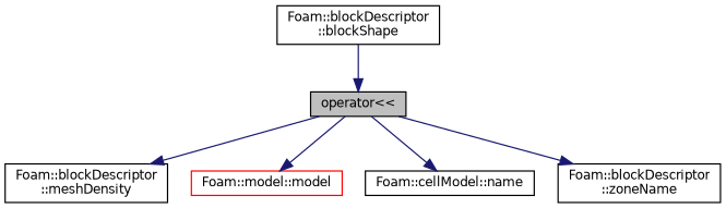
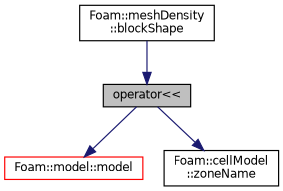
  digraph {
    fontname="DejaVu Sans"
    rankdir=TB
    node [color=black fontname="DejaVu Sans" fontsize=10 shape=record]
    edge [color=midnightblue fontname="DejaVu Sans" fontsize=10 labelfontname=FreeSans labelfontsize=10 style=solid]
    n1 [fillcolor=grey75 fontcolor=black height=0.2 label="operator\<\<" style=filled width=0.4]
-   n2 [height=0.2 label="Foam::blockDescriptor\l::meshDensity" width=0.4]
    n3 [color=red height=0.2 label="Foam::model::model" width=0.4]
-   n4 [height=0.2 label="Foam::cellModel::name" width=0.4]
-   n5 [height=0.2 label="Foam::blockDescriptor\l::zoneName" width=0.4]
-   n6 [height=0.2 label="Foam::blockDescriptor\l::blockShape" width=0.4]
-   n1 -> n2
+   n5 [height=0.2 label="Foam::cellModel\l::zoneName" width=0.4]
+   n6 [height=0.2 label="Foam::meshDensity\l::blockShape" width=0.4]
    n1 -> n3
-   n1 -> n4
    n1 -> n5
    n6 -> n1
  }
